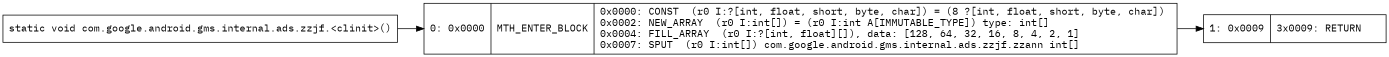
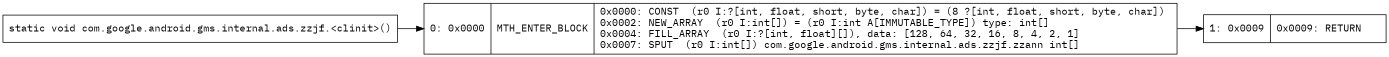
  digraph {
    rankdir=LR
    fontname="IBM Plex Mono"
    node [shape=record fontname="IBM Plex Mono"]
    edge [fontname="IBM Plex Mono"]
    n1 [label="{0\:\ 0x0000|MTH_ENTER_BLOCK\l|0x0000: CONST  (r0 I:?[int, float, short, byte, char]) = (8 ?[int, float, short, byte, char]) \l0x0002: NEW_ARRAY  (r0 I:int[]) = (r0 I:int A[IMMUTABLE_TYPE]) type: int[] \l0x0004: FILL_ARRAY  (r0 I:?[int, float][]), data: [128, 64, 32, 16, 8, 4, 2, 1] \l0x0007: SPUT  (r0 I:int[]) com.google.android.gms.internal.ads.zzjf.zzann int[] \l}"]
-   n2 [label="{1\:\ 0x0009|3x0009: RETURN   \l}"]
+   n2 [label="{1\:\ 0x0009|0x0009: RETURN   \l}"]
    n3 [label="{static void com.google.android.gms.internal.ads.zzjf.\<clinit\>() }"]
    n1 -> n2
    n3 -> n1
  }
